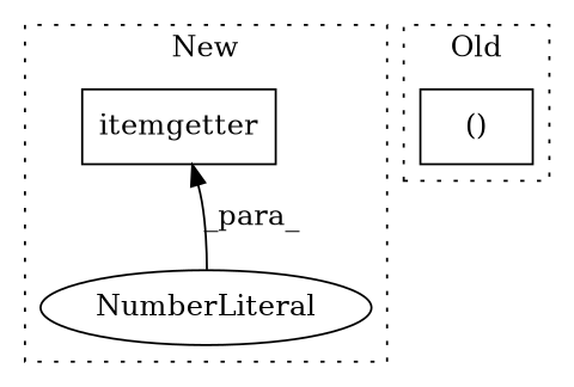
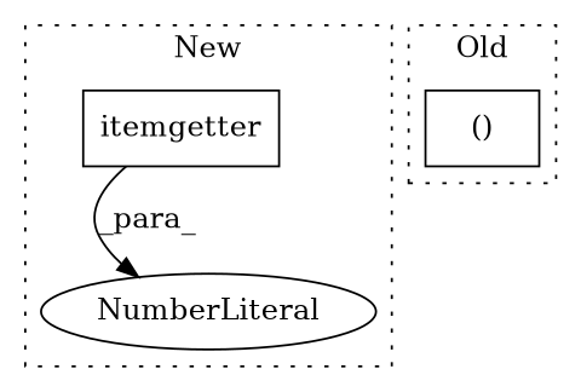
  digraph {
    node [shape=box]
    n1 [a=32 l="11,1" label=itemgetter s="9441,9453"]
    n2 [a=34 l=1 label=NumberLiteral s=9452 shape=ellipse]
    n3 [a=106 l=57 label="()" s=7124]
    subgraph cluster_1 {
      label=New
      style=dotted
      n1
      n2
    }
    subgraph cluster_2 {
      label=Old
      style=dotted
      n3
    }
-   n2 -> n1 [label=_para_]
+   n1 -> n2 [label=_para_]
  }
